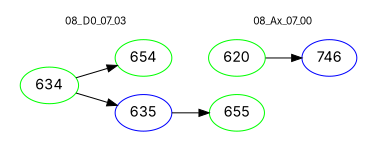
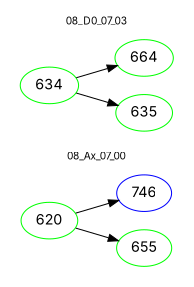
  digraph {
    fontname=Inter
    rankdir=LR
    node [color=green fontname=Inter]
    edge [color=black fontname=Inter]
    n1 [label=620]
    n2 [label=655]
    n3 [color=blue label=746]
    n4 [label=634]
-   n5 [color=blue label=635]
-   n6 [label=654]
+   n5 [label=635]
+   n6 [label=664]
    subgraph cluster_1 {
      color=white
      fontsize=10
      label="08_Ax_07_00"
      n1
      n2
      n3
    }
    subgraph cluster_2 {
      color=white
      fontsize=10
      label="08_D0_07_03"
      n4
      n5
      n6
    }
-   n5 -> n2
+   n1 -> n2
    n1 -> n3
    n4 -> n5
    n4 -> n6
  }
